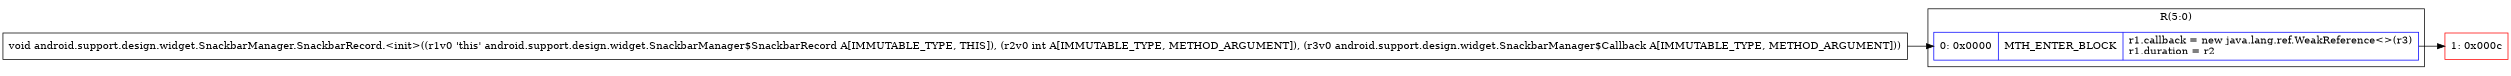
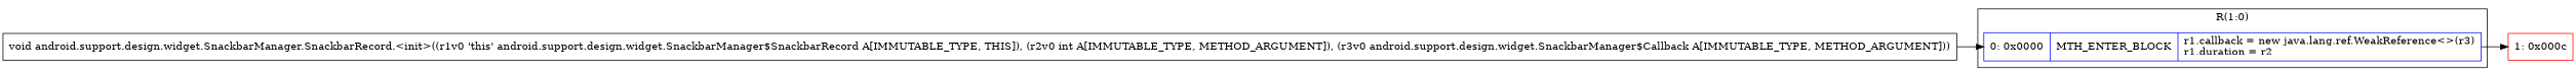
  digraph {
    rankdir=LR
    node [shape=record]
    n1 [color=blue label="{0\:\ 0x0000|MTH_ENTER_BLOCK\l|r1.callback = new java.lang.ref.WeakReference\<\>(r3)\lr1.duration = r2\l}"]
    n2 [color=red label="{1\:\ 0x000c}"]
    n3 [label="{void android.support.design.widget.SnackbarManager.SnackbarRecord.\<init\>((r1v0 'this' android.support.design.widget.SnackbarManager$SnackbarRecord A[IMMUTABLE_TYPE, THIS]), (r2v0 int A[IMMUTABLE_TYPE, METHOD_ARGUMENT]), (r3v0 android.support.design.widget.SnackbarManager$Callback A[IMMUTABLE_TYPE, METHOD_ARGUMENT])) }"]
    subgraph cluster_1 {
-     label="R(5:0)"
+     label="R(1:0)"
      n1
    }
    n1 -> n2
    n3 -> n1
  }
